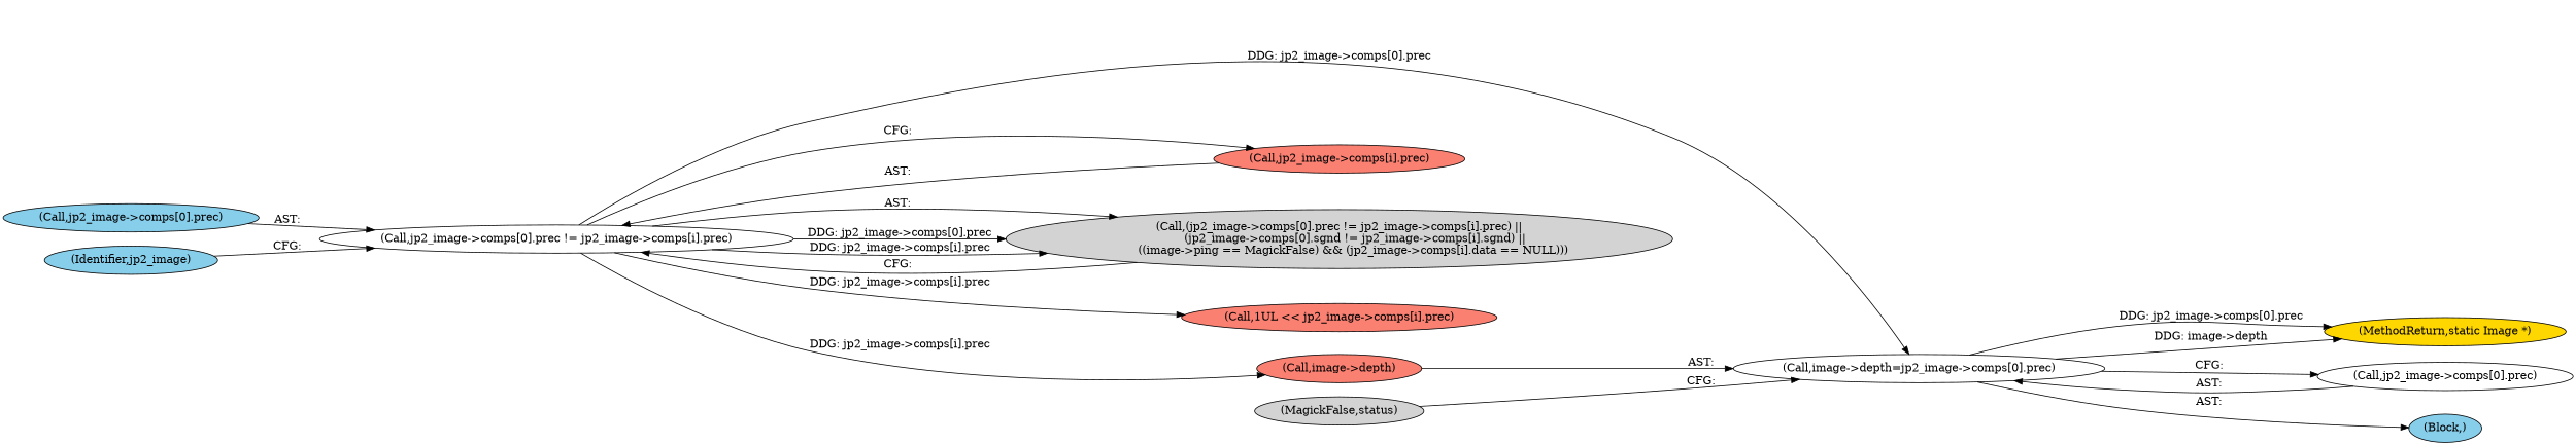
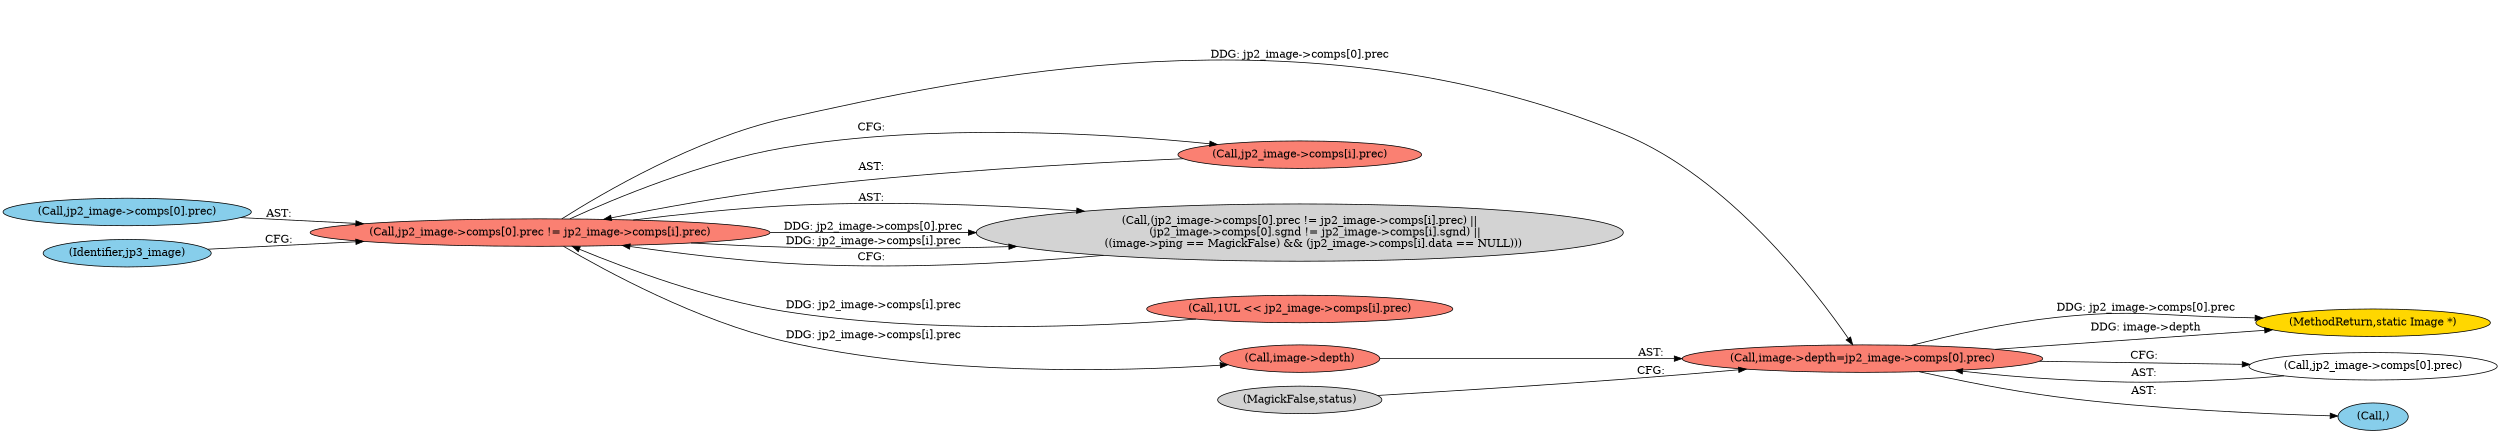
  digraph {
    rankdir=LR
    node [fillcolor=white style=filled]
-   n1 [label="(Call,image->depth=jp2_image->comps[0].prec)"]
+   n1 [fillcolor=salmon label="(Call,image->depth=jp2_image->comps[0].prec)"]
    n2 [fillcolor=gold label="(MethodReturn,static Image *)"]
    n3 [label="(Call,jp2_image->comps[0].prec)"]
-   n4 [fillcolor=skyblue label="(Block,)"]
-   n5 [label="(Call,jp2_image->comps[0].prec != jp2_image->comps[i].prec)"]
+   n4 [fillcolor=skyblue label="(Call,)"]
+   n5 [fillcolor=salmon label="(Call,jp2_image->comps[0].prec != jp2_image->comps[i].prec)"]
    n6 [fillcolor=salmon label="(Call,jp2_image->comps[i].prec)"]
    n7 [fillcolor=lightgrey label="(Call,(jp2_image->comps[0].prec != jp2_image->comps[i].prec) ||\n         (jp2_image->comps[0].sgnd != jp2_image->comps[i].sgnd) ||\n        ((image->ping == MagickFalse) && (jp2_image->comps[i].data == NULL)))"]
    n8 [fillcolor=salmon label="(Call,1UL << jp2_image->comps[i].prec)"]
    n9 [fillcolor=salmon label="(Call,image->depth)"]
    n10 [fillcolor=skyblue label="(Call,jp2_image->comps[0].prec)"]
-   n11 [fillcolor=skyblue label="(Identifier,jp2_image)"]
+   n11 [fillcolor=skyblue label="(Identifier,jp3_image)"]
    n12 [fillcolor=lightgrey label="(MagickFalse,status)"]
    n1 -> n2 [label="DDG: jp2_image->comps[0].prec"]
    n1 -> n2 [label="DDG: image->depth"]
    n1 -> n3 [label="CFG: "]
    n1 -> n4 [label="AST: "]
    n3 -> n1 [label="AST: "]
    n5 -> n1 [label="DDG: jp2_image->comps[0].prec"]
    n5 -> n6 [label="CFG: "]
    n5 -> n7 [label="AST: "]
    n5 -> n7 [label="DDG: jp2_image->comps[0].prec"]
    n5 -> n7 [label="DDG: jp2_image->comps[i].prec"]
-   n5 -> n8 [label="DDG: jp2_image->comps[i].prec"]
+   n8 -> n5 [label="DDG: jp2_image->comps[i].prec"]
    n5 -> n9 [label="DDG: jp2_image->comps[i].prec"]
    n6 -> n5 [label="AST: "]
    n7 -> n5 [label="CFG: "]
    n9 -> n1 [label="AST: "]
    n10 -> n5 [label="AST: "]
    n11 -> n5 [label="CFG: "]
    n12 -> n1 [label="CFG: "]
  }
